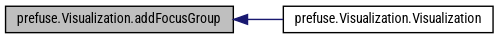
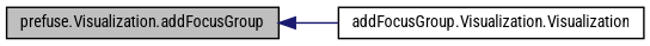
  digraph {
    rankdir=LR
    fontname="Roboto Condensed"
    node [color=black fontname="Roboto Condensed" fontsize=10 shape=record style=filled]
    n1 [fillcolor=grey75 fontcolor=black height=0.2 label="prefuse.Visualization.addFocusGroup" width=0.4]
-   n2 [fillcolor=white height=0.2 label="prefuse.Visualization.Visualization" width=0.4]
+   n2 [fillcolor=white height=0.2 label="addFocusGroup.Visualization.Visualization" width=0.4]
    n1 -> n2 [color=midnightblue dir=back fontname="Roboto Condensed" fontsize=10 labelfontname=Helvetica labelfontsize=10 style=solid]
  }
